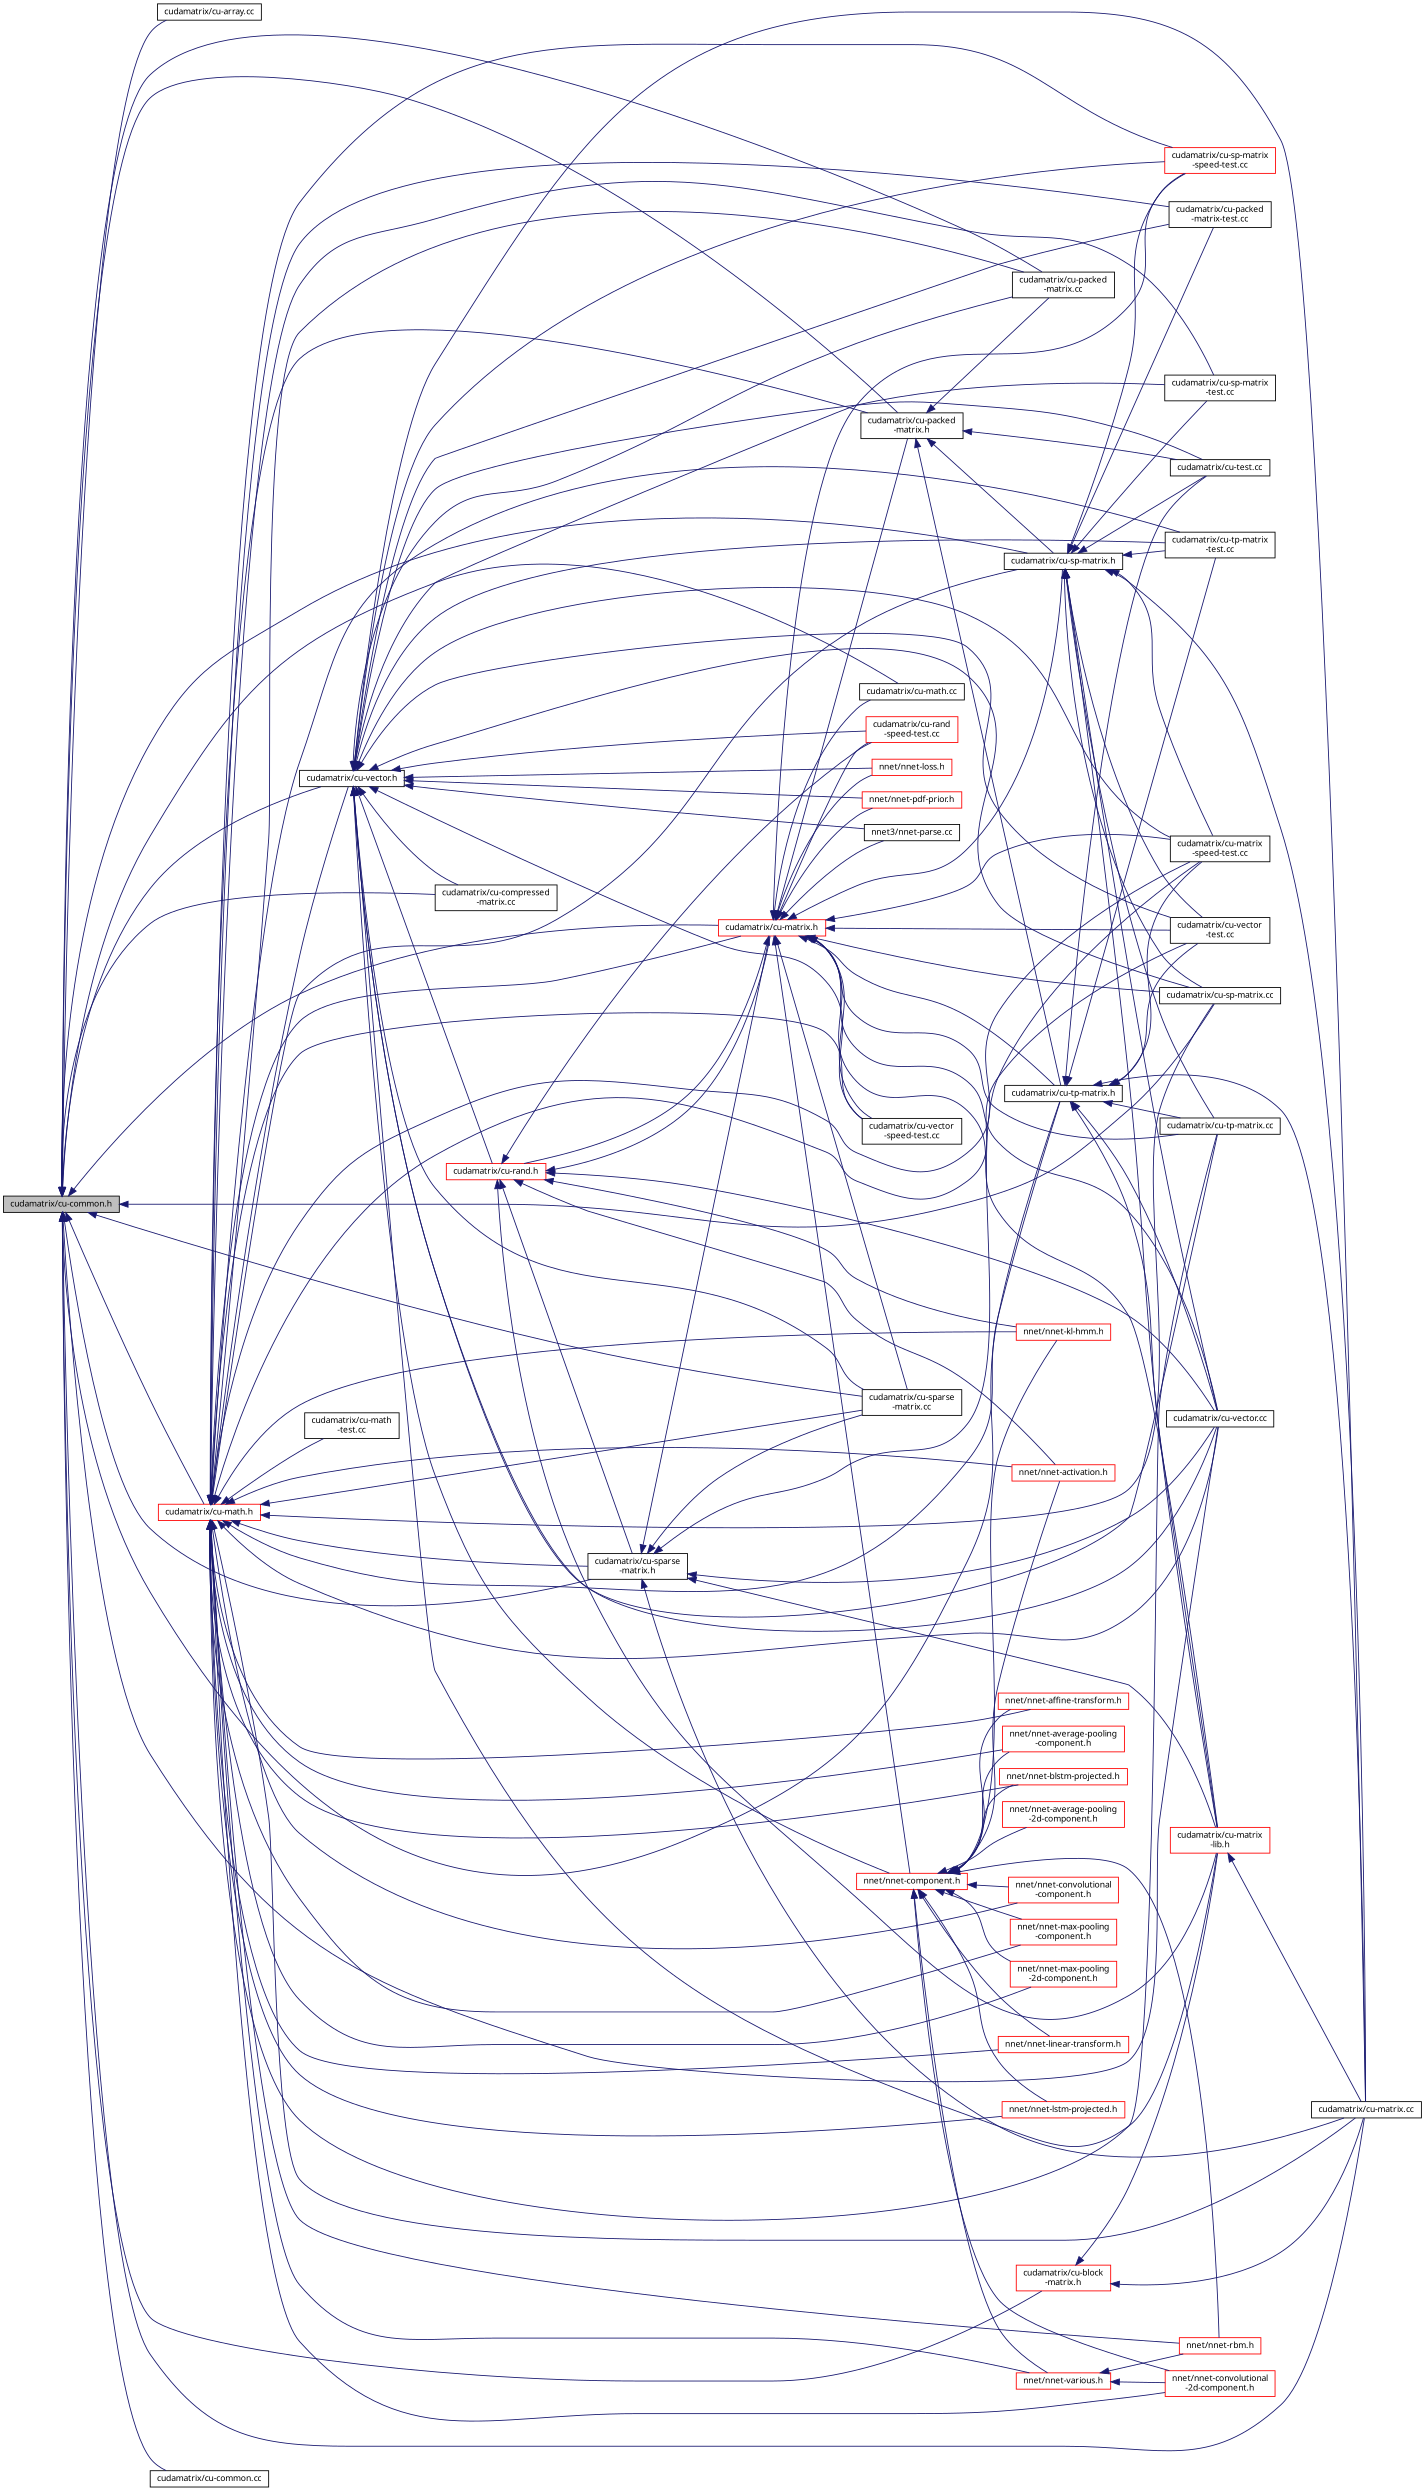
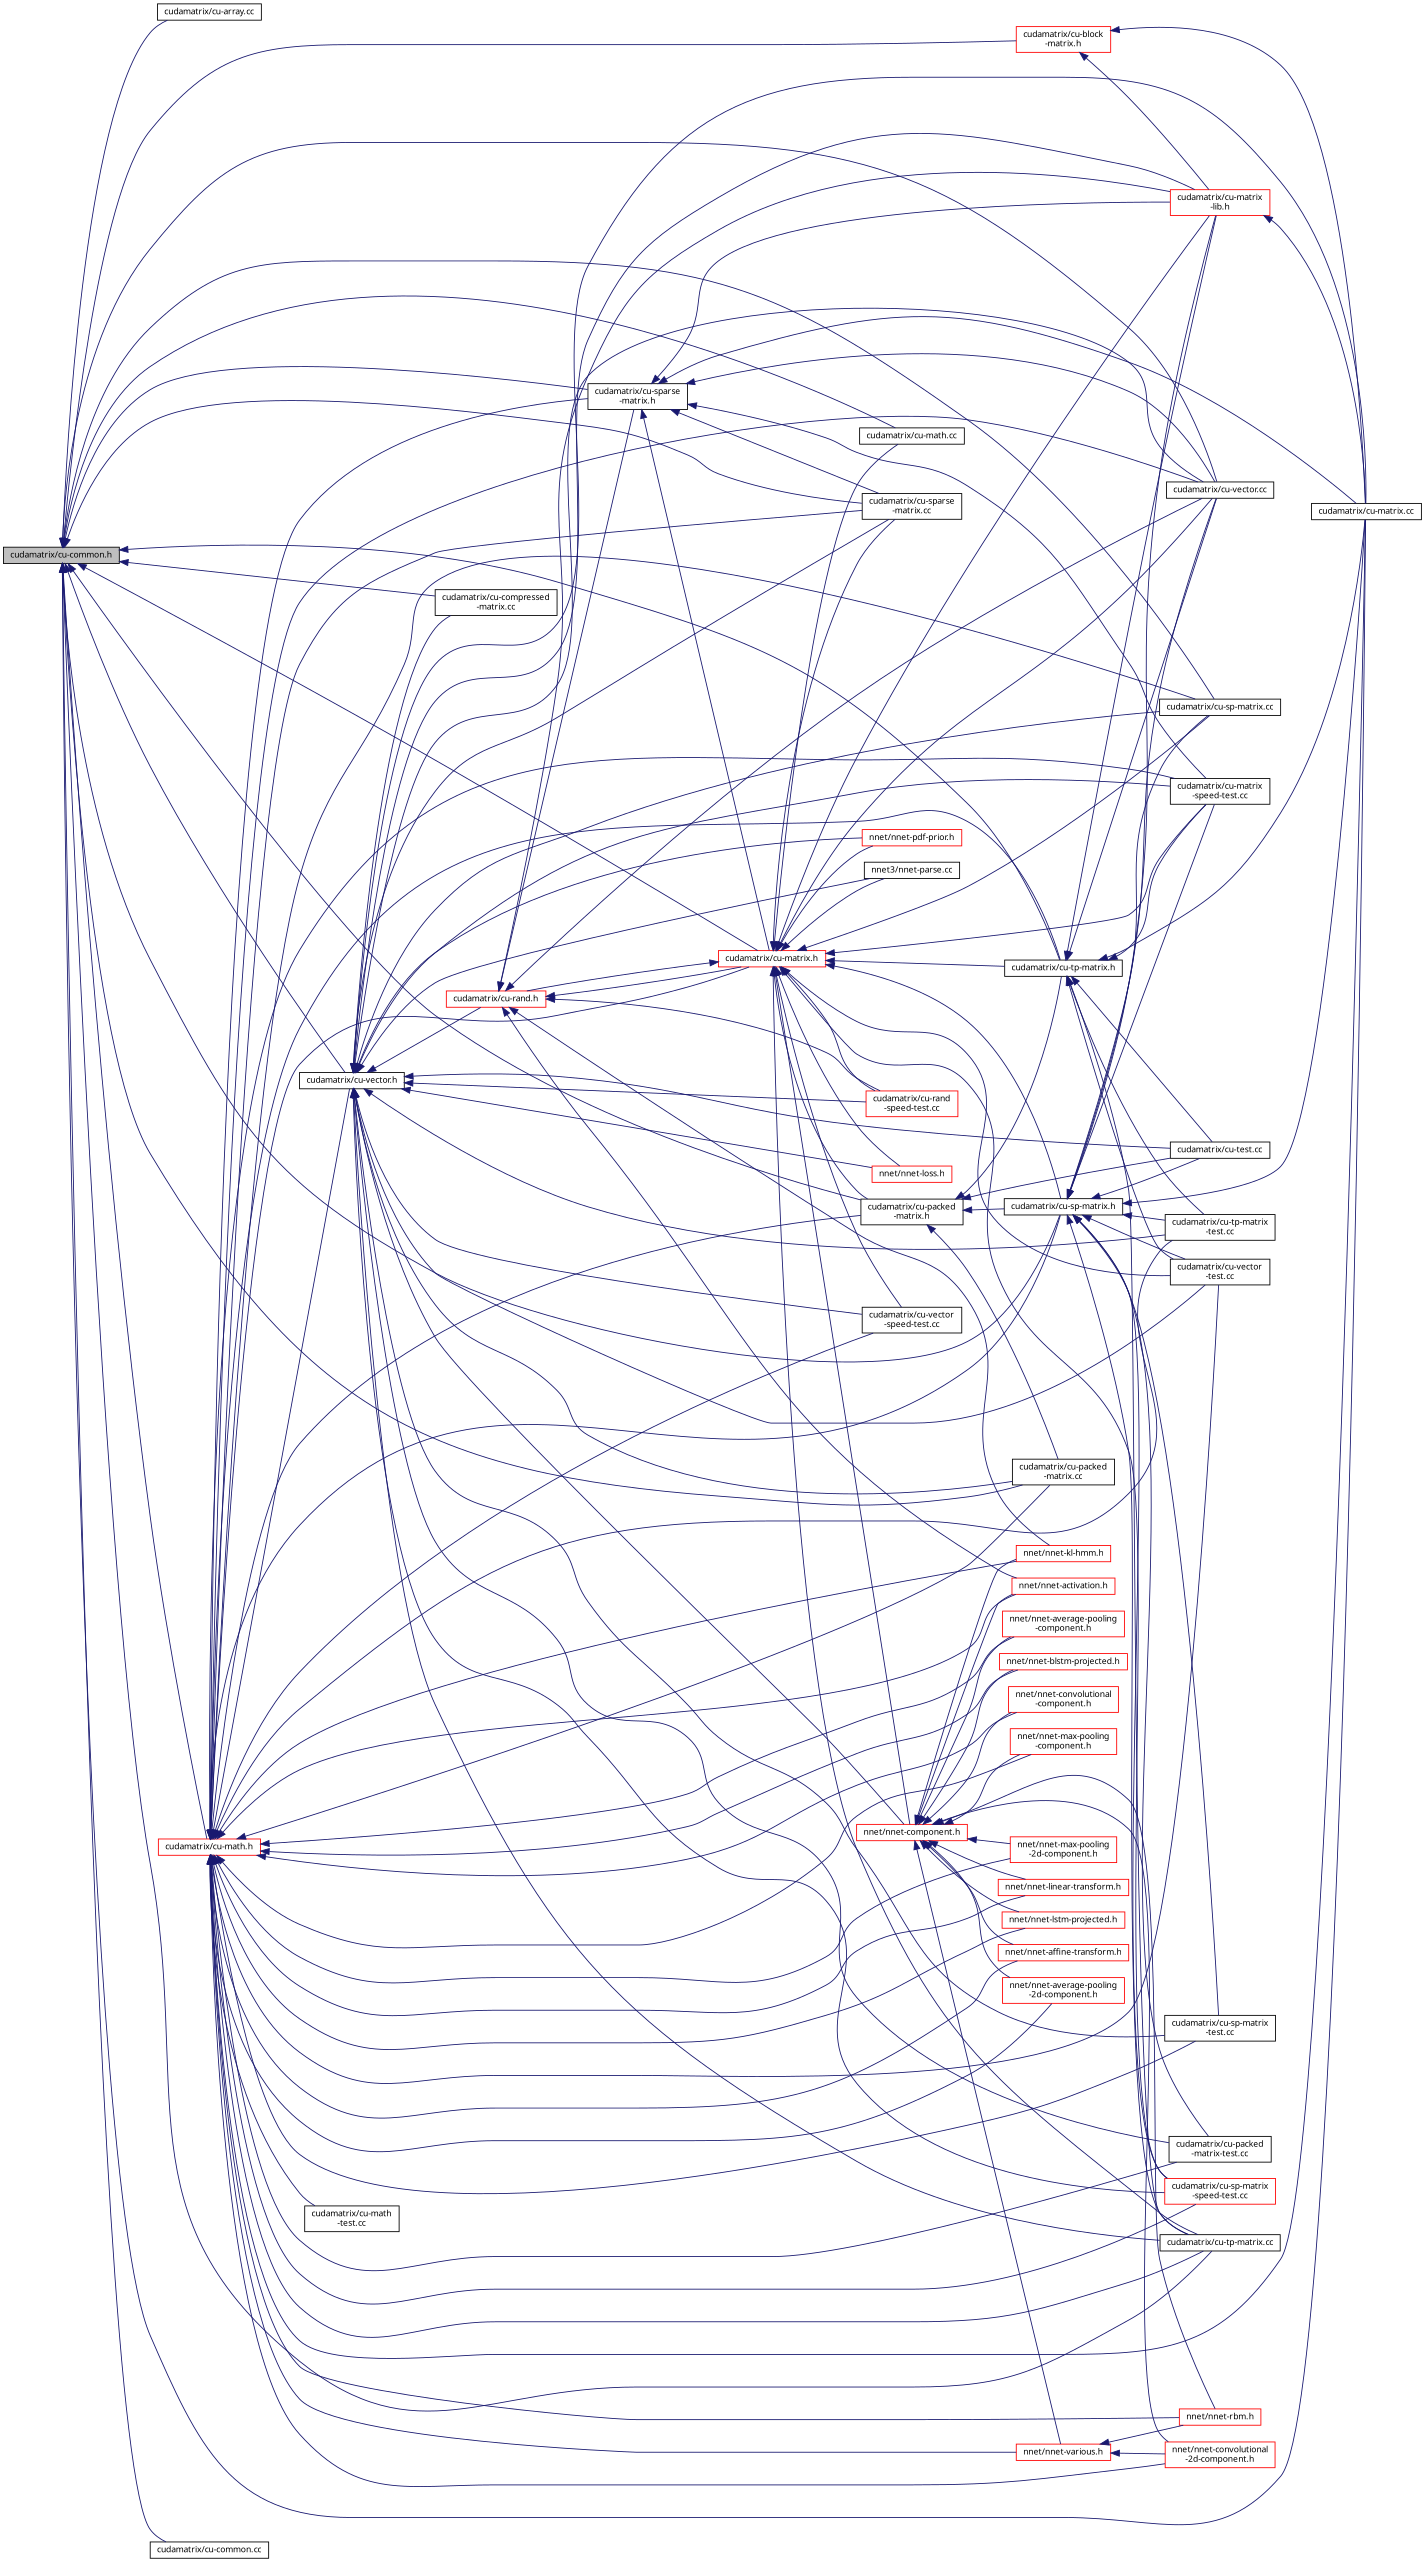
  digraph {
    fontname="Noto Sans"
    rankdir=LR
    node [color=black fillcolor=white fontname="Noto Sans" fontsize=10 shape=record style=filled]
    edge [color=midnightblue dir=back fontname="Noto Sans" fontsize=10 labelfontname=Helvetica labelfontsize=10 style=solid]
    n1 [fillcolor=grey75 fontcolor=black height=0.2 label="cudamatrix/cu-common.h" width=0.4]
    n2 [height=0.2 label="cudamatrix/cu-array.cc" width=0.4]
    n3 [height=0.2 label="cudamatrix/cu-vector.h" width=0.4]
    n4 [color=red height=0.2 label="cudamatrix/cu-matrix.h" width=0.4]
    n5 [height=0.2 label="cudamatrix/cu-packed\l-matrix.h" width=0.4]
    n6 [height=0.2 label="cudamatrix/cu-sp-matrix.h" width=0.4]
    n7 [height=0.2 label="cudamatrix/cu-matrix.cc" width=0.4]
    n8 [height=0.2 label="cudamatrix/cu-sp-matrix.cc" width=0.4]
    n9 [height=0.2 label="cudamatrix/cu-tp-matrix.cc" width=0.4]
    n10 [height=0.2 label="cudamatrix/cu-vector.cc" width=0.4]
    n11 [height=0.2 label="cudamatrix/cu-tp-matrix.h" width=0.4]
    n12 [height=0.2 label="cudamatrix/cu-packed\l-matrix.cc" width=0.4]
    n13 [height=0.2 label="cudamatrix/cu-math.cc" width=0.4]
    n14 [height=0.2 label="cudamatrix/cu-sparse\l-matrix.cc" width=0.4]
    n15 [height=0.2 label="cudamatrix/cu-sparse\l-matrix.h" width=0.4]
    n16 [height=0.2 label="cudamatrix/cu-compressed\l-matrix.cc" width=0.4]
    n17 [color=red height=0.2 label="cudamatrix/cu-math.h" width=0.4]
    n18 [color=red height=0.2 label="cudamatrix/cu-block\l-matrix.h" width=0.4]
    n19 [height=0.2 label="cudamatrix/cu-common.cc" width=0.4]
    n20 [color=red height=0.2 label="cudamatrix/cu-matrix\l-lib.h" width=0.4]
    n21 [color=red height=0.2 label="cudamatrix/cu-rand.h" width=0.4]
    n22 [height=0.2 label="cudamatrix/cu-matrix\l-speed-test.cc" width=0.4]
    n23 [height=0.2 label="cudamatrix/cu-packed\l-matrix-test.cc" width=0.4]
    n24 [color=red height=0.2 label="cudamatrix/cu-sp-matrix\l-speed-test.cc" width=0.4]
    n25 [height=0.2 label="cudamatrix/cu-sp-matrix\l-test.cc" width=0.4]
    n26 [height=0.2 label="cudamatrix/cu-test.cc" width=0.4]
    n27 [height=0.2 label="cudamatrix/cu-tp-matrix\l-test.cc" width=0.4]
    n28 [height=0.2 label="cudamatrix/cu-vector\l-test.cc" width=0.4]
    n29 [color=red height=0.2 label="cudamatrix/cu-rand\l-speed-test.cc" width=0.4]
    n30 [height=0.2 label="cudamatrix/cu-vector\l-speed-test.cc" width=0.4]
    n31 [color=red height=0.2 label="nnet/nnet-component.h" width=0.4]
    n32 [color=red height=0.2 label="nnet/nnet-loss.h" width=0.4]
    n33 [color=red height=0.2 label="nnet/nnet-pdf-prior.h" width=0.4]
    n34 [height=0.2 label="nnet3/nnet-parse.cc" width=0.4]
    n35 [height=0.2 label="cudamatrix/cu-math\l-test.cc" width=0.4]
    n36 [color=red height=0.2 label="nnet/nnet-activation.h" width=0.4]
    n37 [color=red height=0.2 label="nnet/nnet-kl-hmm.h" width=0.4]
    n38 [color=red height=0.2 label="nnet/nnet-affine-transform.h" width=0.4]
    n39 [color=red height=0.2 label="nnet/nnet-average-pooling\l-2d-component.h" width=0.4]
    n40 [color=red height=0.2 label="nnet/nnet-average-pooling\l-component.h" width=0.4]
    n41 [color=red height=0.2 label="nnet/nnet-blstm-projected.h" width=0.4]
    n42 [color=red height=0.2 label="nnet/nnet-convolutional\l-component.h" width=0.4]
    n43 [color=red height=0.2 label="nnet/nnet-convolutional\l-2d-component.h" width=0.4]
    n44 [color=red height=0.2 label="nnet/nnet-various.h" width=0.4]
    n45 [color=red height=0.2 label="nnet/nnet-rbm.h" width=0.4]
    n46 [color=red height=0.2 label="nnet/nnet-max-pooling\l-component.h" width=0.4]
    n47 [color=red height=0.2 label="nnet/nnet-max-pooling\l-2d-component.h" width=0.4]
    n48 [color=red height=0.2 label="nnet/nnet-linear-transform.h" width=0.4]
    n49 [color=red height=0.2 label="nnet/nnet-lstm-projected.h" width=0.4]
    n1 -> n2
    n1 -> n3
    n1 -> n4
    n1 -> n5
    n1 -> n6
    n1 -> n7
    n1 -> n8
+   n1 -> n9
    n1 -> n10
    n1 -> n11
    n1 -> n12
    n1 -> n13
    n1 -> n14
    n1 -> n15
    n1 -> n16
    n1 -> n17
    n1 -> n18
    n1 -> n19
    n3 -> n7
    n3 -> n8
    n3 -> n9
    n3 -> n10
    n3 -> n12
    n3 -> n14
    n3 -> n16
    n3 -> n20
    n3 -> n21
    n3 -> n22
    n3 -> n23
    n3 -> n24
    n3 -> n25
    n3 -> n26
    n3 -> n27
    n3 -> n28
    n3 -> n29
    n3 -> n30
    n3 -> n31
    n3 -> n32
    n3 -> n33
    n3 -> n34
    n4 -> n5
    n4 -> n6
    n4 -> n8
    n4 -> n9
    n4 -> n10
    n4 -> n11
    n4 -> n13
    n4 -> n14
    n4 -> n20
    n4 -> n21
    n4 -> n22
    n4 -> n24
    n4 -> n28
    n4 -> n29
    n4 -> n30
    n4 -> n31
    n4 -> n32
    n4 -> n33
    n4 -> n34
    n5 -> n6
    n5 -> n11
    n5 -> n12
    n5 -> n26
    n6 -> n7
    n6 -> n8
    n6 -> n9
    n6 -> n10
    n6 -> n20
    n6 -> n22
    n6 -> n23
    n6 -> n24
    n6 -> n25
    n6 -> n26
    n6 -> n27
    n6 -> n28
    n11 -> n7
    n11 -> n9
    n11 -> n10
    n11 -> n20
    n11 -> n22
    n11 -> n26
    n11 -> n27
    n11 -> n28
    n15 -> n4
    n15 -> n7
    n15 -> n10
    n15 -> n14
    n15 -> n20
    n15 -> n22
    n17 -> n3
    n17 -> n4
    n17 -> n5
    n17 -> n6
    n17 -> n7
    n17 -> n8
    n17 -> n9
    n17 -> n10
    n17 -> n11
    n17 -> n12
    n17 -> n14
    n17 -> n15
    n17 -> n22
    n17 -> n23
    n17 -> n24
    n17 -> n25
    n17 -> n27
    n17 -> n28
    n17 -> n30
    n17 -> n35
    n17 -> n36
    n17 -> n37
    n17 -> n38
+   n17 -> n39
    n17 -> n40
    n17 -> n41
    n17 -> n42
    n17 -> n43
    n17 -> n44
    n17 -> n45
    n17 -> n46
    n17 -> n47
    n17 -> n48
    n17 -> n49
    n18 -> n7
    n18 -> n20
    n20 -> n7
    n21 -> n4
    n21 -> n10
    n21 -> n15
    n21 -> n20
    n21 -> n29
    n21 -> n36
    n21 -> n37
    n31 -> n36
    n31 -> n37
    n31 -> n38
    n31 -> n39
    n31 -> n40
    n31 -> n41
    n31 -> n42
    n31 -> n43
    n31 -> n44
    n31 -> n45
    n31 -> n46
    n31 -> n47
    n31 -> n48
    n31 -> n49
    n44 -> n43
    n44 -> n45
  }
